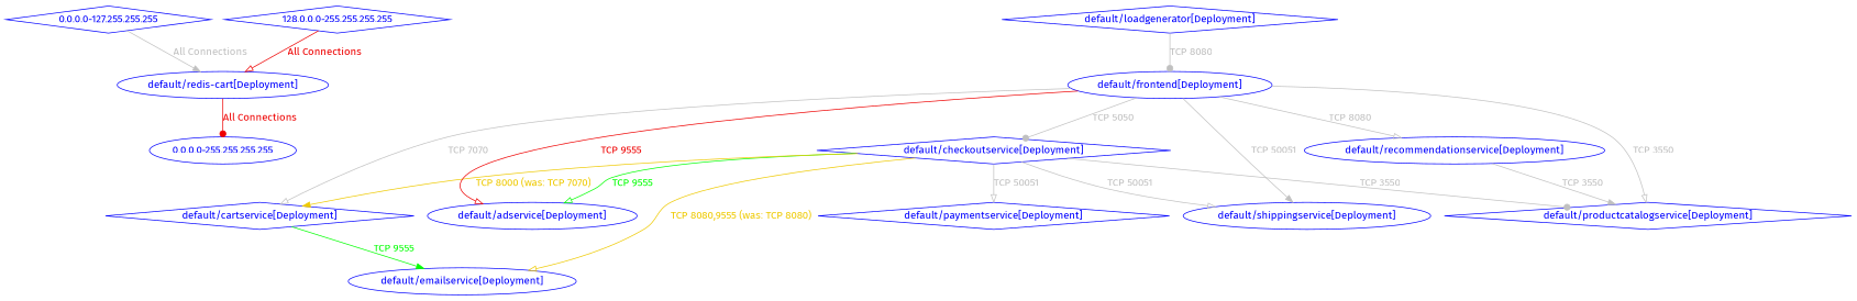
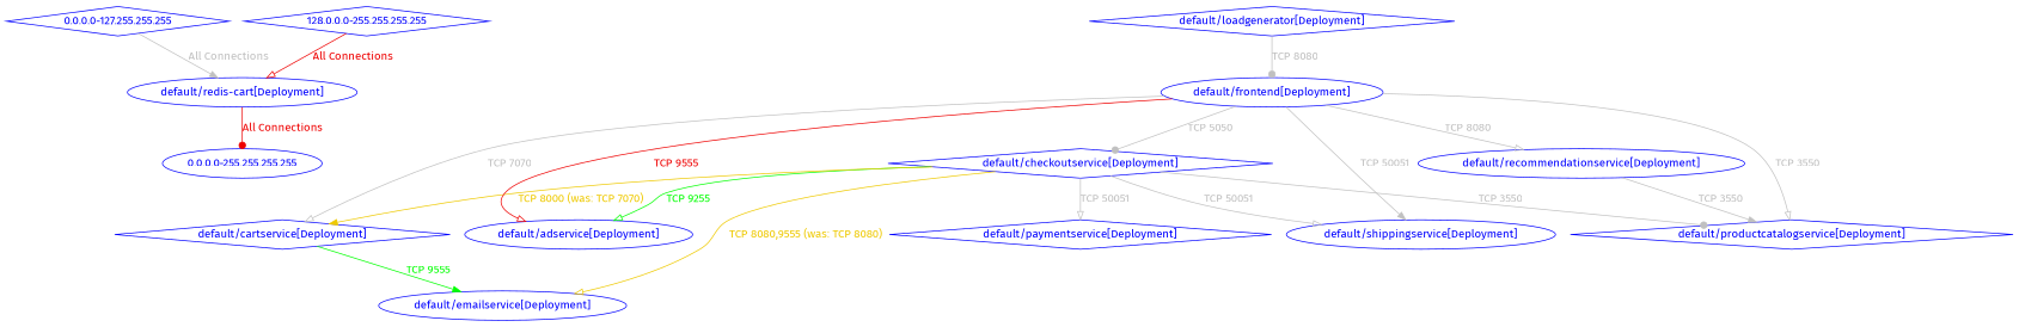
  digraph {
    fontname="Fira Sans"
    node [color=blue fontcolor=blue fontname="Fira Sans" shape=diamond]
    edge [arrowhead=onormal color=grey fontcolor=grey fontname="Fira Sans"]
    n1 [label="0.0.0.0-127.255.255.255"]
    n2 [label="default/redis-cart[Deployment]" shape=ellipse]
    n3 [label="0.0.0.0-255.255.255.255" shape=ellipse]
    n4 [label="128.0.0.0-255.255.255.255"]
    n5 [label="default/adservice[Deployment]" shape=ellipse]
    n6 [label="default/cartservice[Deployment]"]
    n7 [label="default/emailservice[Deployment]" shape=ellipse]
    n8 [label="default/checkoutservice[Deployment]"]
    n9 [label="default/paymentservice[Deployment]"]
    n10 [label="default/productcatalogservice[Deployment]"]
    n11 [label="default/shippingservice[Deployment]" shape=ellipse]
    n12 [label="default/frontend[Deployment]" shape=ellipse]
    n13 [label="default/recommendationservice[Deployment]" shape=ellipse]
    n14 [label="default/loadgenerator[Deployment]"]
    n1 -> n2 [arrowhead=normal label="All Connections"]
    n2 -> n3 [arrowhead=dot color=red2 fontcolor=red2 label="All Connections"]
    n4 -> n2 [color=red2 fontcolor=red2 label="All Connections"]
    n6 -> n7 [arrowhead=normal color=green fontcolor=green label="TCP 9555"]
-   n8 -> n5 [color=green fontcolor=green label="TCP 9555"]
+   n8 -> n5 [color=green fontcolor=green label="TCP 9255"]
    n8 -> n6 [arrowhead=normal color=gold2 fontcolor=gold2 label="TCP 8000 (was: TCP 7070)"]
    n8 -> n7 [color=gold2 fontcolor=gold2 label="TCP 8080,9555 (was: TCP 8080)"]
    n8 -> n9 [label="TCP 50051"]
    n8 -> n10 [arrowhead=dot label="TCP 3550"]
    n8 -> n11 [label="TCP 50051"]
    n12 -> n5 [color=red2 fontcolor=red2 label="TCP 9555"]
    n12 -> n6 [label="TCP 7070"]
    n12 -> n8 [arrowhead=dot label="TCP 5050"]
    n12 -> n10 [label="TCP 3550"]
    n12 -> n11 [arrowhead=normal label="TCP 50051"]
    n12 -> n13 [label="TCP 8080"]
    n13 -> n10 [arrowhead=normal label="TCP 3550"]
    n14 -> n12 [arrowhead=dot label="TCP 8080"]
  }
